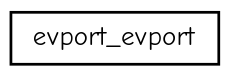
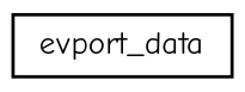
  digraph {
    rankdir=TB
    fontname="Comic Neue"
-   n1 [color=black fillcolor=white fontname="Comic Neue" fontsize=10 height=0.2 label=evport_evport shape=record style=filled width=0.4]
+   n1 [color=black fillcolor=white fontname="Comic Neue" fontsize=10 height=0.2 label=evport_data shape=record style=filled width=0.4]
  }
